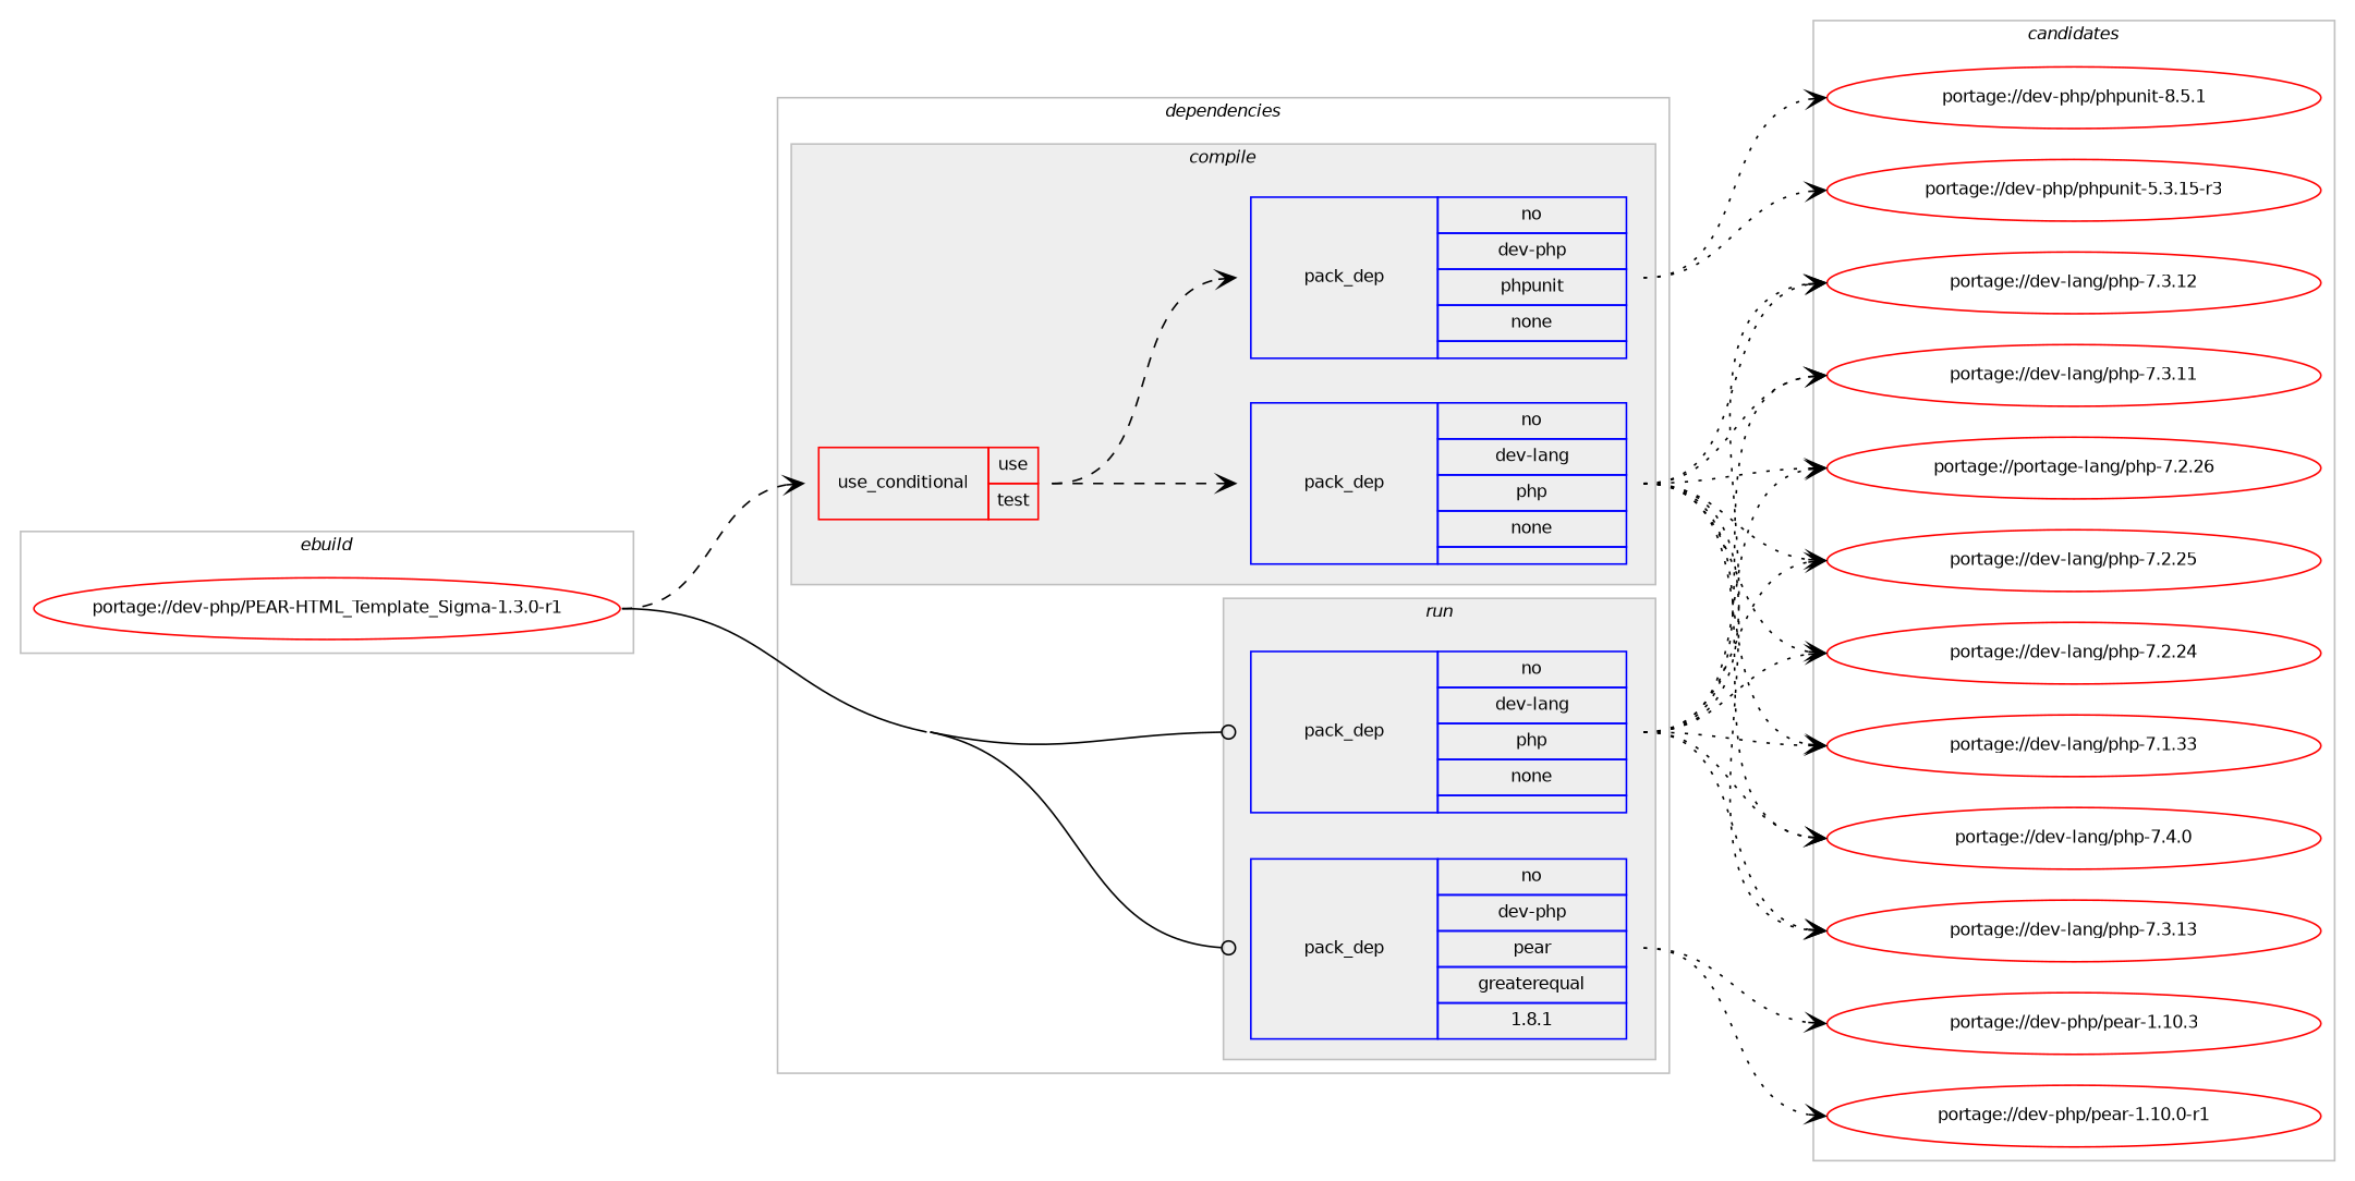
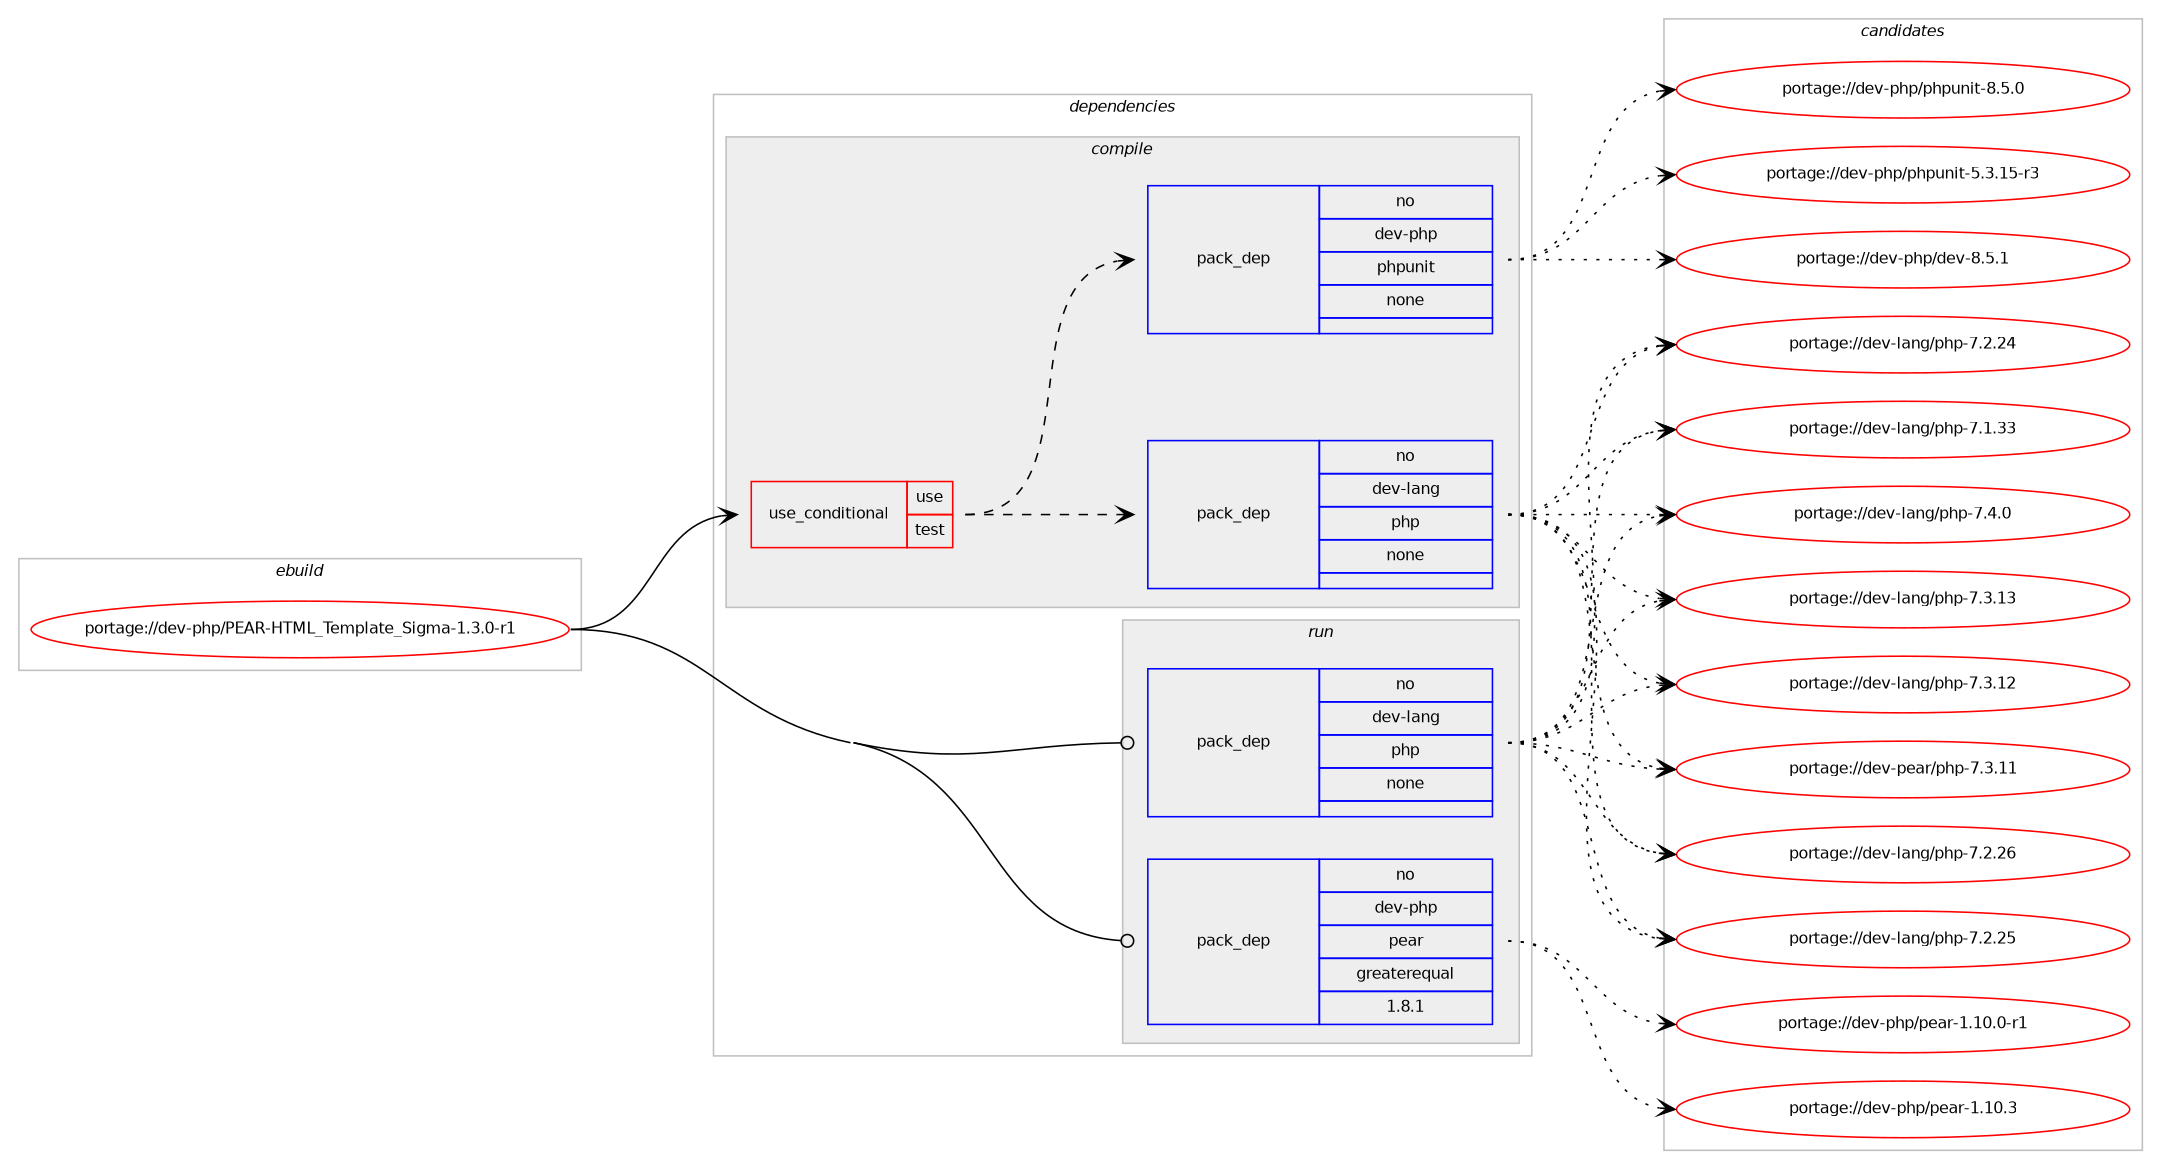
  digraph {
    compound=true
    concentrate=true
    fontname=Helvetica
    fontsize=10
    newrank=true
    rankdir=LR
    ranksep=1.5
    node [color=red fontname=Helvetica fontsize=10]
    edge [arrowhead=vee headport=w style=dotted tailport=e weight=100]
    n1 [label="portage://dev-php/PEAR-HTML_Template_Sigma-1.3.0-r1" width=4]
    n2 [color=blue label=<<TABLE BORDER="0" CELLBORDER="1" CELLSPACING="0" CELLPADDING="4" WIDTH="220"><TR><TD ROWSPAN="6" CELLPADDING="30">pack_dep</TD></TR><TR><TD WIDTH="110">no</TD></TR><TR><TD>dev-lang</TD></TR><TR><TD>php</TD></TR><TR><TD>none</TD></TR><TR><TD></TD></TR></TABLE>> shape=none]
    n3 [color=blue label=<<TABLE BORDER="0" CELLBORDER="1" CELLSPACING="0" CELLPADDING="4" WIDTH="220"><TR><TD ROWSPAN="6" CELLPADDING="30">pack_dep</TD></TR><TR><TD WIDTH="110">no</TD></TR><TR><TD>dev-php</TD></TR><TR><TD>phpunit</TD></TR><TR><TD>none</TD></TR><TR><TD></TD></TR></TABLE>> shape=none]
    n4 [label=<<TABLE BORDER="0" CELLBORDER="1" CELLSPACING="0" CELLPADDING="4"><TR><TD ROWSPAN="3" CELLPADDING="10">use_conditional</TD></TR><TR><TD>use</TD></TR><TR><TD>test</TD></TR></TABLE>> shape=none]
    n5 [color=blue label=<<TABLE BORDER="0" CELLBORDER="1" CELLSPACING="0" CELLPADDING="4" WIDTH="220"><TR><TD ROWSPAN="6" CELLPADDING="30">pack_dep</TD></TR><TR><TD WIDTH="110">no</TD></TR><TR><TD>dev-lang</TD></TR><TR><TD>php</TD></TR><TR><TD>none</TD></TR><TR><TD></TD></TR></TABLE>> shape=none]
    n6 [color=blue label=<<TABLE BORDER="0" CELLBORDER="1" CELLSPACING="0" CELLPADDING="4" WIDTH="220"><TR><TD ROWSPAN="6" CELLPADDING="30">pack_dep</TD></TR><TR><TD WIDTH="110">no</TD></TR><TR><TD>dev-php</TD></TR><TR><TD>pear</TD></TR><TR><TD>greaterequal</TD></TR><TR><TD>1.8.1</TD></TR></TABLE>> shape=none]
    n7 [label="portage://dev-lang/php-7.4.0" width=4]
    n8 [label="portage://dev-lang/php-7.3.13" width=4]
    n9 [label="portage://dev-lang/php-7.3.12" width=4]
-   n10 [label="portage://dev-lang/php-7.3.11" width=4]
-   n11 [label="portage://portage-lang/php-7.2.26" width=4]
+   n10 [label="portage://dev-pear/php-7.3.11" width=4]
+   n11 [label="portage://dev-lang/php-7.2.26" width=4]
    n12 [label="portage://dev-lang/php-7.2.25" width=4]
    n13 [label="portage://dev-lang/php-7.2.24" width=4]
    n14 [label="portage://dev-lang/php-7.1.33" width=4]
-   n15 [label="portage://dev-php/phpunit-8.5.1" width=4]
+   n15 [label="portage://dev-php/dev-8.5.1" width=4]
+   n16 [label="portage://dev-php/phpunit-8.5.0" width=4]
    n17 [label="portage://dev-php/phpunit-5.3.15-r3" width=4]
    n18 [label="portage://dev-php/pear-1.10.3" width=4]
    n19 [label="portage://dev-php/pear-1.10.0-r1" width=4]
    subgraph cluster_1 {
      color=gray
      label=<<i>ebuild</i>>
      rank=same
      n1
    }
    subgraph cluster_2 {
      color=gray
      label=<<i>dependencies</i>>
      subgraph cluster_3 {
        color=gray
        fillcolor="#eeeeee"
        label=<<i>compile</i>>
        style=filled
        subgraph sub_4 {
          color=gray
          fillcolor="#eeeeee"
          label=<<i>compile</i>>
          style=filled
          n4
          subgraph sub_5 {
            color=gray
            fillcolor="#eeeeee"
            label=<<i>compile</i>>
            style=filled
            n2
          }
          subgraph sub_6 {
            color=gray
            fillcolor="#eeeeee"
            label=<<i>compile</i>>
            style=filled
            n3
          }
        }
      }
      subgraph cluster_7 {
        color=gray
        fillcolor="#eeeeee"
        label=<<i>compile and run</i>>
        style=filled
      }
      subgraph cluster_8 {
        color=gray
        fillcolor="#eeeeee"
        label=<<i>run</i>>
        style=filled
        subgraph sub_9 {
          color=gray
          fillcolor="#eeeeee"
          label=<<i>run</i>>
          style=filled
          n5
        }
        subgraph sub_10 {
          color=gray
          fillcolor="#eeeeee"
          label=<<i>run</i>>
          style=filled
          n6
        }
      }
    }
    subgraph cluster_11 {
      color=gray
      label=<<i>candidates</i>>
      rank=same
      subgraph sub_12 {
        color=black
        label=<<i>candidates</i>>
        nodesep=1
        rank=same
        n7
        n8
        n9
        n10
        n11
        n12
        n13
        n14
      }
      subgraph sub_13 {
        color=black
        label=<<i>candidates</i>>
        nodesep=1
        rank=same
        n15
+       n16
        n17
      }
      subgraph sub_14 {
        color=black
        label=<<i>candidates</i>>
        nodesep=1
        rank=same
        n7
        n8
        n9
        n10
        n11
        n12
        n13
        n14
      }
      subgraph sub_15 {
        color=black
        label=<<i>candidates</i>>
        nodesep=1
        rank=same
        n18
        n19
      }
    }
-   n1 -> n4 [style=dashed weight=20]
+   n1 -> n4 [style=solid weight=20]
    n1 -> n5 [arrowhead=odot style=solid weight=20]
    n1 -> n6 [arrowhead=odot style=solid weight=20]
    n2 -> n7
    n2 -> n8
    n2 -> n9
    n2 -> n10
    n2 -> n11
    n2 -> n12
    n2 -> n13
    n2 -> n14
    n3 -> n15
+   n3 -> n16
    n3 -> n17
    n4 -> n2 [style=dashed weight=20]
    n4 -> n3 [style=dashed weight=20]
    n5 -> n7
    n5 -> n8
    n5 -> n9
    n5 -> n10
    n5 -> n11
    n5 -> n12
    n5 -> n13
    n5 -> n14
    n6 -> n18
    n6 -> n19
  }
